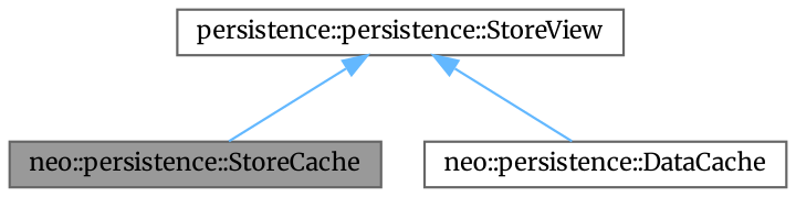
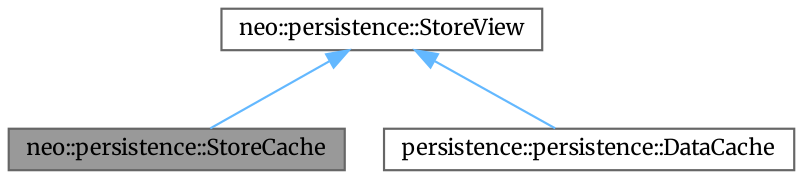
  digraph {
    fontname=Merriweather
    node [color=gray40 fillcolor=white fontname=Merriweather fontsize=10 shape=box style=filled]
    edge [color=steelblue1 dir=back fontname=Merriweather fontsize=10 labelfontname=Helvetica labelfontsize=10 style=solid]
    n1 [fillcolor=grey60 fontcolor=black height=0.2 label="neo::persistence::StoreCache" width=0.4]
-   n2 [height=0.2 label="neo::persistence::DataCache" width=0.4]
-   n3 [height=0.2 label="persistence::persistence::StoreView" width=0.4]
+   n2 [height=0.2 label="persistence::persistence::DataCache" width=0.4]
+   n3 [height=0.2 label="neo::persistence::StoreView" width=0.4]
    n3 -> n1
    n3 -> n2
  }
